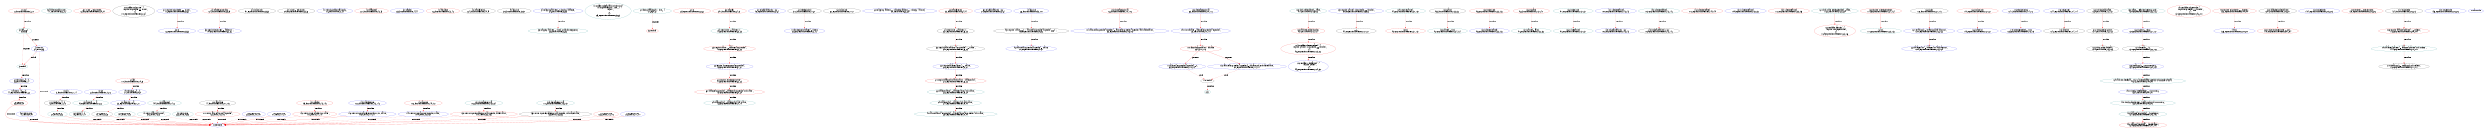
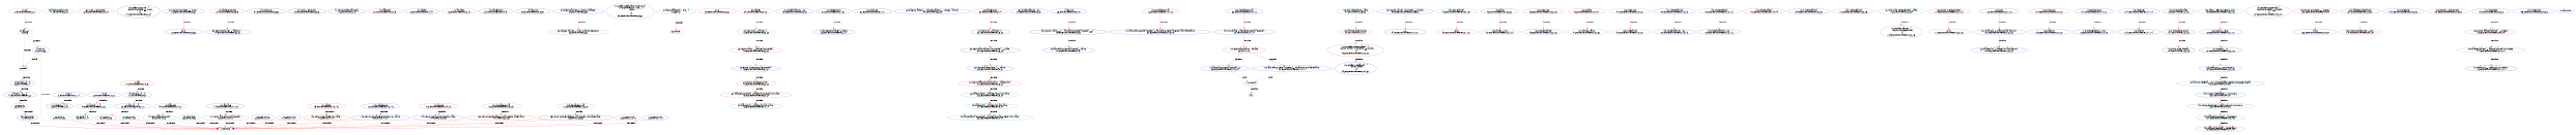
  digraph {
    node [color=blue type_label=expression_statement]
    edge [color=red controlflow_type=next_line edge_type=CFG_edge style=dashed]
    n1 [color=red label="2_ mul\n12-function_definition-3-10" type_label=function_definition]
    n2 [color=teal label="3_ if_a == 0\n29-if-4-6" type_label=if]
    n3 [color=teal label="3_ end_if" type_label=end_if]
    n4 [label="4_ return 0;\n34-return-5-5" type_label=return]
    n5 [label="6_ uint256 c = a * b;\n36-new_variable-7-7" type_label=new_variable]
    n6 [label="0_ exit_node" type_label=exit]
    n7 [label="7_ assert(c / a == b);\n44-expression_statement-8-8"]
    n8 [color=red label="8_ return c;\n53-return-9-9" type_label=return]
    n9 [label="10_ div\n55-function_definition-11-14" type_label=function_definition]
    n10 [color=black label="11_ uint256 c = a / b;\n72-new_variable-12-12" type_label=new_variable]
    n11 [color=teal label="12_ return c;\n80-return-13-13" type_label=return]
    n12 [label="14_ sub\n82-function_definition-15-18" type_label=function_definition]
    n13 [color=teal label="15_ assert(b <= a);\n99-expression_statement-16-16"]
    n14 [color=teal label="16_ return a - b;\n106-return-17-17" type_label=return]
    n15 [color=red label="18_ add\n110-function_definition-19-23" type_label=function_definition]
    n16 [label="19_ uint256 c = a + b;\n127-new_variable-20-20" type_label=new_variable]
    n17 [label="20_ assert(c >= a);\n135-expression_approve-21-21"]
    n18 [color=black label="21_ return c;\n142-return-22-22" type_label=return]
    n19 [color=teal label="25_ address public owner;\n147-new_variable-26-26" type_label=new_variable]
    n20 [color=red label="28_ owner = msg.sender;\n164-expression_statement-29-29"]
    n21 [color=black label="30_ modifier onlyOwner() {\n        require(msg.sender == owner);\n        _;\n    }\n170-expression_statement-31-34"]
    n22 [label="31_ require(msg.sender == owner);\n173-expression_statement-32-32"]
    n23 [label="32_ _;\n182-expression_statement-33-33"]
    n24 [color=red label="34_ transferOwnership\n184-function_definition-35-39" type_label=function_definition]
    n25 [label="35_ require(newOwner != address(0));\n194-expression_statement-36-36"]
    n26 [color=black label="34_ onlyOwner\n191-expression_statement-35-35"]
    n27 [color=black label="37_ owner = newOwner;\n209-expression_statement-38-38"]
    n28 [label="41_ uint256 public totalSupply;\n216-new_variable-42-42" type_label=new_variable]
    n29 [color=red label="42_ balanceOf\n221-function_definition-43-43" type_label=function_definition]
    n30 [label="43_ transfer\n233-function_definition-44-44" type_label=function_definition]
    n31 [color=red label="47_ allowance\n268-function_definition-48-48" type_label=function_definition]
    n32 [color=black label="48_ transferFrom\n284-function_definition-49-49" type_label=function_definition]
    n33 [color=black label="49_ approve\n303-function_definition-50-50" type_label=function_definition]
    n34 [label="54_ mapping(address => uint256) balances;\n346-new_variable-55-55" type_label=new_variable]
    n35 [color=teal label="55_ mapping (address => bool) public frozenAccount;\n352-new_variable-56-56" type_label=new_variable]
    n36 [color=teal label="57_ modifier onlyPayloadSize(uint size) {\n        if (msg.data.length < size + 4) {\n            revert();\n        }\n        _;\n    }\n369-expression_statement-58-63"]
    n37 [color=teal label="58_ if_msg.data.length < size + 4\n376-if-59-61" type_label=if]
    n38 [color=red label="58_ end_if" type_label=end_if]
    n39 [color=red label="61_ _;\n389-expression_statement-62-62"]
    n40 [color=red label="63_ transfer\n391-function_definition-64-73" type_label=function_definition]
    n41 [color=teal label="64_ require(_to != address(0));\n413-expression_statement-65-65"]
    n42 [color=red label="65_ require(_value <= balances[msg.sender]);\n422-expression_statement-66-66"]
    n43 [label="63_ onlyPayloadSize(2 * 32)\n402-expression_statement-64-64"]
    n44 [label="66_ require(!frozenAccount[msg.sender]);\n433-expression_statement-67-67"]
    n45 [color=red label="67_ require(!frozenAccount[_to]);\n443-expression_statement-68-68"]
    n46 [color=red label="68_ balances[msg.sender] = balances[msg.sender].sub(_value);\n451-expression_statement-69-69"]
    n47 [color=teal label="69_ balances[_to] = balances[_to].add(_value);\n468-expression_statement-70-70"]
    n48 [color=teal label="71_ return true;\n491-return-72-72" type_label=return]
    n49 [color=teal label="73_ balanceOf\n494-function_definition-74-76" type_label=function_definition]
    n50 [color=teal label="74_ return balances[_owner];\n508-return-75-75" type_label=return]
    n51 [color=black label="76_ freezeAccount\n512-function_definition-77-80" type_label=function_definition]
    n52 [label="77_ frozenAccount[target] = freeze;\n526-expression_statement-78-78"]
    n53 [color=black label="76_ onlyOwner\n522-expression_statement-77-77"]
    n54 [label="82_ mapping (address => mapping (address => uint256)) allowed;\n547-new_variable-83-83" type_label=new_variable]
    n55 [color=red label="83_ transferFrom\n555-function_definition-84-94" type_label=function_definition]
    n56 [color=black label="84_ require(_to != address(0));\n581-expression_statement-85-85"]
    n57 [color=black label="85_ require(allowed[_from][msg.sender] >= _value);\n590-expression_statement-86-86"]
    n58 [label="83_ onlyPayloadSize(3 * 32)\n570-expression_statement-84-84"]
    n59 [label="86_ require(balances[_from] >= _value);\n603-expression_statement-87-87"]
    n60 [color=red label="87_ require(balances[_to].add(_value) > balances[_to]);\n612-expression_statement-88-88"]
    n61 [color=teal label="88_ balances[_from] = balances[_from].sub(_value);\n628-expression_statement-89-89"]
    n62 [color=teal label="89_ balances[_to] = balances[_to].add(_value);\n641-expression_statement-90-90"]
    n63 [color=teal label="90_ allowed[_from][msg.sender] = allowed[_from][msg.sender].sub(_value);\n654-expression_statement-91-91"]
    n64 [color=teal label="92_ return true;\n683-return-93-93" type_label=return]
    n65 [label="94_ approve\n686-function_definition-95-100" type_label=function_definition]
    n66 [color=black label="95_ require((_value == 0) || (allowed[msg.sender][_spender] == 0));\n702-expression_statement-96-96"]
    n67 [label="96_ allowed[msg.sender][_spender] = _value;\n721-expression_statement-97-97"]
    n68 [label="98_ return true;\n741-return-99-99" type_label=return]
    n69 [color=black label="100_ allowance\n744-function_definition-101-103" type_label=function_definition]
    n70 [color=red label="101_ return allowed[_owner][_spender];\n762-return-102-102" type_label=return]
    n71 [color=red label="103_ increaseApproval\n768-function_definition-104-108" type_label=function_definition]
    n72 [label="104_ allowed[msg.sender][_spender] = allowed[msg.sender][_spender].add(_addedValue);\n785-expression_statement-105-105"]
    n73 [label="106_ return true;\n822-return-107-107" type_label=return]
    n74 [label="108_ decreaseApproval\n825-function_definition-109-118" type_label=function_definition]
    n75 [label="109_ uint oldValue = allowed[msg.sender][_spender];\n842-new_variable-110-110" type_label=new_variable]
    n76 [color=red label="110_ if__subtractedValue > oldValue\n854-if-111-115" type_label=if]
    n77 [label="111_ allowed[msg.sender][_spender] = 0;\n859-expression_statement-112-112"]
    n78 [label="113_ allowed[msg.sender][_spender] = oldValue.sub(_subtractedValue);\n870-expression_statement-114-114"]
    n79 [color=black label="110_ end_if" type_label=end_if]
    885 [color=teal type_label=""]
    n81 [label="116_ return true;\n901-return-117-117" type_label=return]
    n82 [color=teal label="122_ bool public paused = false;\n914-new_variable-123-123" type_label=new_variable]
    n83 [color=red label="123_ address public founder;\n921-new_variable-124-124" type_label=new_variable]
    n84 [color=red label="124_ modifier whenNotPaused() {\n        require(!paused || msg.sender == founder);\n        _;\n    }\n926-expression_statement-125-128"]
    n85 [label="128_ modifier whenPaused() {\n        require(paused);\n        _;\n    }\n943-expression_statement-129-132"]
    n86 [label="125_ require(!paused || msg.sender == founder);\n929-expression_statement-126-126"]
    n87 [color=black label="126_ _;\n941-expression_statement-127-127"]
    n88 [color=teal label="129_ require(paused);\n946-expression_statement-130-130"]
    n89 [color=red label="130_ _;\n951-expression_statement-131-131"]
    n90 [color=black label="132_ pause\n953-function_definition-133-136" type_label=function_definition]
    n91 [color=teal label="133_ paused = true;\n961-expression_statement-134-134"]
    n92 [color=red label="132_ onlyOwner\n956-expression_statement-133-133"]
    n93 [label="132_ whenNotPaused\n958-expression_statement-133-133"]
    n94 [color=red label="136_ unpause\n968-function_definition-137-140" type_label=function_definition]
    n95 [color=teal label="137_ paused = false;\n976-expression_statement-138-138"]
    n96 [color=teal label="136_ onlyOwner\n971-expression_statement-137-137"]
    n97 [color=teal label="136_ whenPaused\n973-expression_statement-137-137"]
    n98 [color=red label="142_ transfer\n989-function_definition-143-145" type_label=function_definition]
    n99 [color=red label="143_ return super.transfer(_to, _value);\n1013-return-144-144" type_label=return]
    n100 [label="142_ whenNotPaused\n1000-expression_statement-143-143"]
    n101 [label="142_ onlyPayloadSize(2 * 32)\n1002-expression_statement-143-143"]
    n102 [label="145_ transferFrom\n1022-function_definition-146-148" type_label=function_definition]
    n103 [label="146_ return super.transferFrom(_from, _to, _value);\n1050-return-147-147" type_label=return]
    n104 [color=teal label="145_ whenNotPaused\n1037-expression_statement-146-146"]
    n105 [color=black label="145_ onlyPayloadSize(3 * 32)\n1039-expression_statement-146-146"]
    n106 [color=red label="148_ approve\n1061-function_definition-149-151" type_label=function_definition]
    n107 [label="149_ return super.approve(_spender, _value);\n1079-return-150-150" type_label=return]
    n108 [color=red label="148_ whenNotPaused\n1072-expression_statement-149-149"]
    n109 [color=teal label="151_ increaseApproval\n1088-function_definition-152-154" type_label=function_definition]
    n110 [color=red label="152_ return super.increaseApproval(_spender, _addedValue);\n1107-return-153-153" type_label=return]
    n111 [label="151_ whenNotPaused\n1099-expression_statement-152-152"]
    n112 [color=teal label="154_ decreaseApproval\n1116-function_definition-155-157" type_label=function_definition]
    n113 [color=black label="155_ return super.decreaseApproval(_spender, _subtractedValue);\n1135-return-156-156" type_label=return]
    n114 [color=red label="154_ whenNotPaused\n1127-expression_statement-155-155"]
    n115 [color=teal label="161_ bool public mintingFinished = false;\n1162-new_variable-162-162" type_label=new_variable]
    n116 [color=red label="162_ modifier canMint() {\n        require(!mintingFinished);\n        _;\n    }\n1169-expression_statement-163-166"]
    n117 [color=red label="163_ require(!mintingFinished);\n1172-expression_statement-164-164"]
    n118 [color=teal label="164_ _;\n1178-expression_statement-165-165"]
    n119 [color=black label="166_ mint\n1180-function_definition-167-173" type_label=function_definition]
    n120 [label="167_ totalSupply = totalSupply.add(_amount);\n1200-expression_statement-168-168"]
    n121 [label="168_ balances[_to] = balances[_to].add(_amount);\n1209-expression_statement-169-169"]
    n122 [color=red label="166_ onlyOwner\n1191-expression_statement-167-167"]
    n123 [label="166_ canMint\n1193-expression_statement-167-167"]
    n124 [color=red label="171_ return true;\n1238-return-172-172" type_label=return]
    n125 [label="173_ finishMinting\n1241-function_definition-174-178" type_label=function_definition]
    n126 [label="174_ mintingFinished = true;\n1253-expression_statement-175-175"]
    n127 [label="173_ onlyOwner\n1244-expression_statement-174-174"]
    n128 [color=black label="173_ canMint\n1246-expression_statement-174-174"]
    n129 [label="176_ return true;\n1260-return-177-177" type_label=return]
    n130 [color=black label="180_ string public name;\n1269-new_variable-181-181" type_label=new_variable]
    n131 [color=black label="181_ string public symbol;\n1274-new_variable-182-182" type_label=new_variable]
    n132 [color=black label="182_ uint8 public decimals;\n1279-new_variable-183-183" type_label=new_variable]
    n133 [color=teal label="185_ name = \"Electronic Energy Coin\";\n1300-expression_statement-186-186"]
    n134 [label="186_ symbol = \"E2C\";\n1305-expression_statement-187-187"]
    n135 [color=black label="187_ decimals = 18;\n1310-expression_statement-188-188"]
    n136 [label="188_ totalSupply = 1000000000e18;\n1314-expression_statement-189-189"]
    n137 [color=teal label="189_ address beneficial = 0x6784520Ac7fbfad578ABb5575d333A3f8739A5af;\n1318-new_variable-190-190" type_label=new_variable]
    n138 [label="190_ uint256 beneficialAmt = 1000000e18;\n1324-new_variable-191-191" type_label=new_variable]
    n139 [color=teal label="191_ uint256 founderAmt = totalSupply.sub(1000000e18);\n1330-new_variable-192-192" type_label=new_variable]
    n140 [color=teal label="192_ balances[msg.sender] = founderAmt;\n1341-expression_statement-193-193"]
    n141 [color=red label="193_ balances[beneficial] = beneficialAmt;\n1349-expression_statement-194-194"]
    n142 [color=red label="197_ modifier onlyFounder {\n        require(msg.sender == founder);\n        _;\n    }\n1373-expression_statement-198-201"]
    n143 [color=red label="198_ require(msg.sender == founder);\n1376-expression_statement-199-199"]
    n144 [label="199_ _;\n1385-expression_statement-200-200"]
    n145 [color=black label="202_ changeFounderAddress\n1397-function_definition-203-207" type_label=function_definition]
    n146 [color=red label="203_ require(_newFounder != 0x0);\n1407-expression_statement-204-204"]
    n147 [label="202_ onlyFounder\n1404-expression_statement-203-203"]
    n148 [color=red label="205_ founder = _newFounder;\n1420-expression_statement-206-206"]
    n149 [color=black label="207_ burnTokens\n1424-function_definition-208-213" type_label=function_definition]
    n150 [color=red label="208_ require(balances[_partner] >= _tokens);\n1438-expression_statement-209-209"]
    n151 [color=teal label="209_ balances[_partner] = balances[_partner].sub(_tokens);\n1447-expression_statement-210-210"]
    n152 [label="207_ onlyFounder\n1435-expression_statement-208-208"]
    n153 [color=black label="210_ totalSupply = totalSupply.sub(_tokens);\n1460-expression_statement-211-211"]
    n154 [label="0_ start_node" type_label=start]
    n1 -> n2 [label=next_line style=solid]
    n2 -> n3 [controlflow_type=neg_next label=neg_next]
    n2 -> n4 [controlflow_type=pos_next label=pos_next style=solid]
    n3 -> n5 [label=next_line]
    n4 -> n3 [controlflow_type=end_if label=end_if style=solid]
    n4 -> n6 [controlflow_type=return_exit label=return_exit]
    n5 -> n7 [label=next_line style=solid]
    n7 -> n8 [label=next_line style=solid]
-   n8 -> n6 [controlflow_type=return_exit label=return_exit style=solid]
+   n8 -> n68 [controlflow_type=return_exit label=return_exit style=solid]
    n9 -> n10 [label=next_line style=solid]
-   n10 -> n11 [label=next_line]
    n11 -> n6 [controlflow_type=return_exit label=return_exit style=solid]
    n12 -> n13 [label=next_line style=solid]
    n13 -> n14 [label=next_line style=solid]
    n14 -> n6 [controlflow_type=return_exit label=return_exit]
    n15 -> n16 [label=next_line]
    n16 -> n17 [label=next_line style=solid]
    n17 -> n18 [label=next_line]
    n18 -> n6 [controlflow_type=return_exit label=return_exit style=solid]
    n22 -> n23 [label=next_line style=solid]
    n24 -> n25 [label=next_line]
    n34 -> n35 [label=next_line]
    n37 -> n38 [controlflow_type=neg_next label=neg_next]
    n40 -> n41 [label=next_line]
    n41 -> n42 [label=next_line]
    n42 -> n44 [label=next_line]
    n44 -> n45 [label=next_line]
    n45 -> n46 [label=next_line]
    n46 -> n47 [label=next_line]
    n48 -> n6 [controlflow_type=return_exit label=return_exit style=solid]
    n49 -> n50 [label=next_line]
    n50 -> n6 [controlflow_type=return_exit label=return_exit]
    n51 -> n52 [label=next_line]
    n55 -> n56 [label=next_line]
    n56 -> n57 [label=next_line]
    n57 -> n59 [label=next_line style=solid]
    n59 -> n60 [label=next_line style=solid]
    n60 -> n61 [label=next_line style=solid]
    n61 -> n62 [label=next_line style=solid]
    n62 -> n63 [label=next_line style=solid]
    n64 -> n6 [controlflow_type=return_exit label=return_exit]
    n65 -> n66 [label=next_line]
    n66 -> n67 [label=next_line]
    n68 -> n6 [controlflow_type=return_exit label=return_exit style=solid]
    n69 -> n70 [label=next_line style=solid]
    n70 -> n6 [controlflow_type=return_exit label=return_exit]
    n71 -> n72 [label=next_line style=solid]
    n73 -> n6 [controlflow_type=return_exit label=return_exit]
    n74 -> n75 [label=next_line style=solid]
    n75 -> n76 [label=next_line style=solid]
    n76 -> n77 [controlflow_type=pos_next label=pos_next style=solid]
    n76 -> n78 [controlflow_type=neg_next label=neg_next style=solid]
    n77 -> n79 [controlflow_type=end_if label=end_if]
    n78 -> n79 [controlflow_type=end_if label=end_if]
    n79 -> 885 [label=next_line]
    n81 -> n6 [controlflow_type=return_exit label=return_exit style=solid]
    n82 -> n83 [label=next_line style=solid]
    n83 -> n84 [label=next_line]
    n84 -> n85 [label=next_line style=solid]
    n86 -> n87 [label=next_line style=solid]
    n88 -> n89 [label=next_line]
    n90 -> n91 [label=next_line style=solid]
    n92 -> n93 [label=next_line]
    n94 -> n95 [label=next_line]
    n96 -> n97 [label=next_line]
-   n98 -> n99 [label=next_line]
+   n98 -> n99 [label=return_exit]
    n99 -> n6 [controlflow_type=return_exit label=return_exit]
    n100 -> n101 [label=next_line]
    n102 -> n103 [label=next_line style=solid]
    n103 -> n6 [controlflow_type=return_exit label=return_exit style=solid]
    n104 -> n105 [label=next_line]
    n106 -> n107 [label=next_line]
    n107 -> n6 [controlflow_type=return_exit label=return_exit]
    n109 -> n110 [label=next_line]
    n110 -> n6 [controlflow_type=return_exit label=return_exit]
    n112 -> n113 [label=next_line style=solid]
    n113 -> n6 [controlflow_type=return_exit label=return_exit style=solid]
    n115 -> n116 [label=next_line style=solid]
    n117 -> n118 [label=next_line style=solid]
    n119 -> n120 [label=next_line style=solid]
    n120 -> n121 [label=next_line style=solid]
    n122 -> n123 [label=next_line]
    n124 -> n6 [controlflow_type=return_exit label=return_exit]
    n125 -> n126 [label=next_line]
    n127 -> n128 [label=next_line style=solid]
    n129 -> n6 [controlflow_type=return_exit label=return_exit style=solid]
    n130 -> n131 [label=next_line style=solid]
    n131 -> n132 [label=next_line]
    n133 -> n134 [label=next_line style=solid]
    n134 -> n135 [label=next_line]
    n135 -> n136 [label=next_line]
    n136 -> n137 [label=next_line]
    n137 -> n138 [label=next_line]
    n138 -> n139 [label=next_line style=solid]
    n139 -> n140 [label=next_line]
    n140 -> n141 [label=next_line style=solid]
    n143 -> n144 [label=next_line]
    n145 -> n146 [label=next_line]
    n149 -> n150 [label=next_line]
    n150 -> n151 [label=next_line]
    n151 -> n153 [label=next_line]
  }
